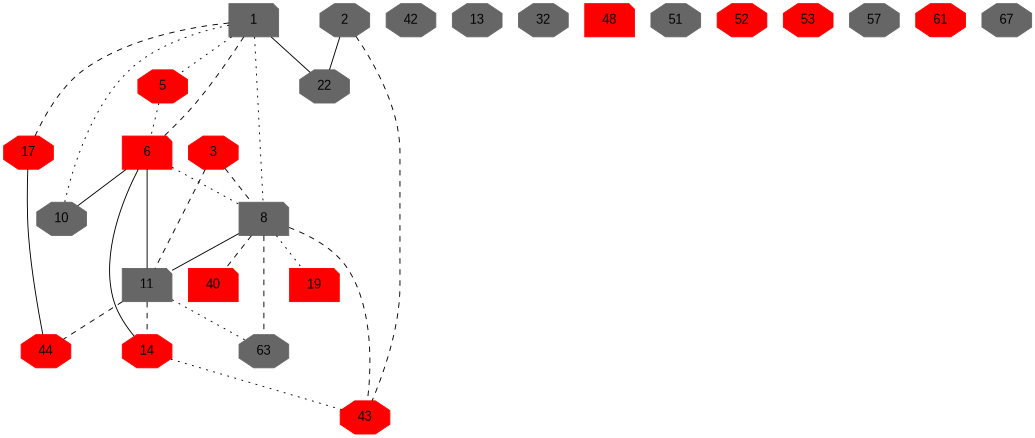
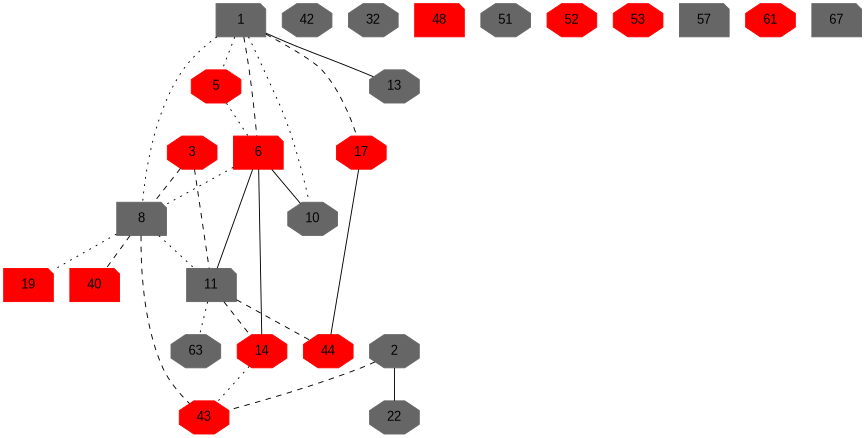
  graph {
    fontname="Liberation Sans"
    node [color=gray40 fontname="Liberation Sans" shape=octagon style=filled]
    edge [fontname="Liberation Sans" style=dashed]
    1 [shape=note super="+21+56+58+4"]
    5 [color=red super="+41+39"]
    6 [color=red shape=note super="+30+7"]
    8 [shape=note super="+18+20"]
    10
    17 [color=red super="+33"]
    22 [super="+49"]
    11 [shape=note super="+50+15+26"]
    14 [color=red]
    43 [color=red super="+66+54"]
    19 [color=red shape=note super="+23"]
    40 [color=red shape=note]
    63 [super="+64"]
    44 [color=red super="+46"]
    2 [super="+9"]
    3 [color=red super="+25"]
    n17 [label=42]
    13
    32
    48 [color=red shape=note]
    51
    52 [color=red]
    53 [color=red]
-   57
+   57 [shape=note]
    61 [color=red]
-   67
+   67 [shape=note]
    1 -- 5 [style=dotted]
    1 -- 6
    1 -- 8 [style=dotted weight=3]
    1 -- 10 [style=dotted]
    1 -- 17
-   1 -- 22 [style=solid]
+   1 -- 13 [style=solid]
    5 -- 6 [style=dotted]
    6 -- 8 [style=dotted weight=3]
    6 -- 10 [style=solid]
    6 -- 11 [style=solid weight=4]
    6 -- 14 [style=solid]
-   8 -- 11 [style=solid weight=2]
+   8 -- 11 [style=dotted weight=2]
    8 -- 43 [weight=2]
    8 -- 19 [style=dotted]
    8 -- 40
-   8 -- 63 [weight=2]
    17 -- 44 [style=solid]
    11 -- 14
    11 -- 63 [style=dotted]
    11 -- 44
    14 -- 43 [style=dotted]
    2 -- 22 [style=solid]
    2 -- 43
    3 -- 8
    3 -- 11 [weight=2]
  }
